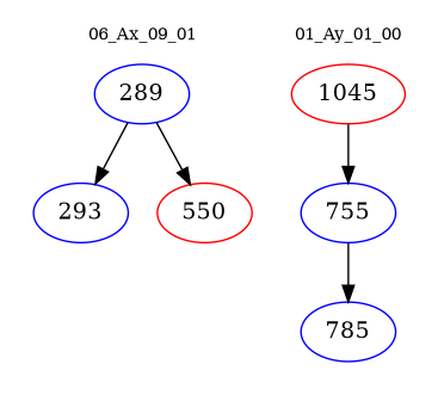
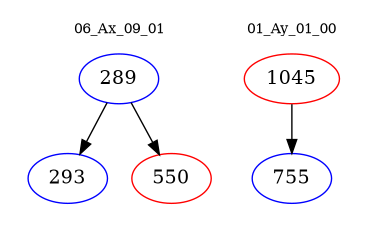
  digraph {
    node [color=blue]
    edge [color=black]
    n1 [label=289]
    n2 [label=293]
    n3 [color=red label=550]
    n4 [label=755]
-   n5 [label=785]
    n6 [color=red label=1045]
    subgraph cluster_1 {
      color=white
      fontsize=10
      label="06_Ax_09_01"
      n1
      n2
      n3
    }
    subgraph cluster_2 {
      color=white
      fontsize=10
      label="01_Ay_01_00"
      n4
-     n5
      n6
    }
    n1 -> n2
    n1 -> n3
-   n4 -> n5
    n6 -> n4
  }
